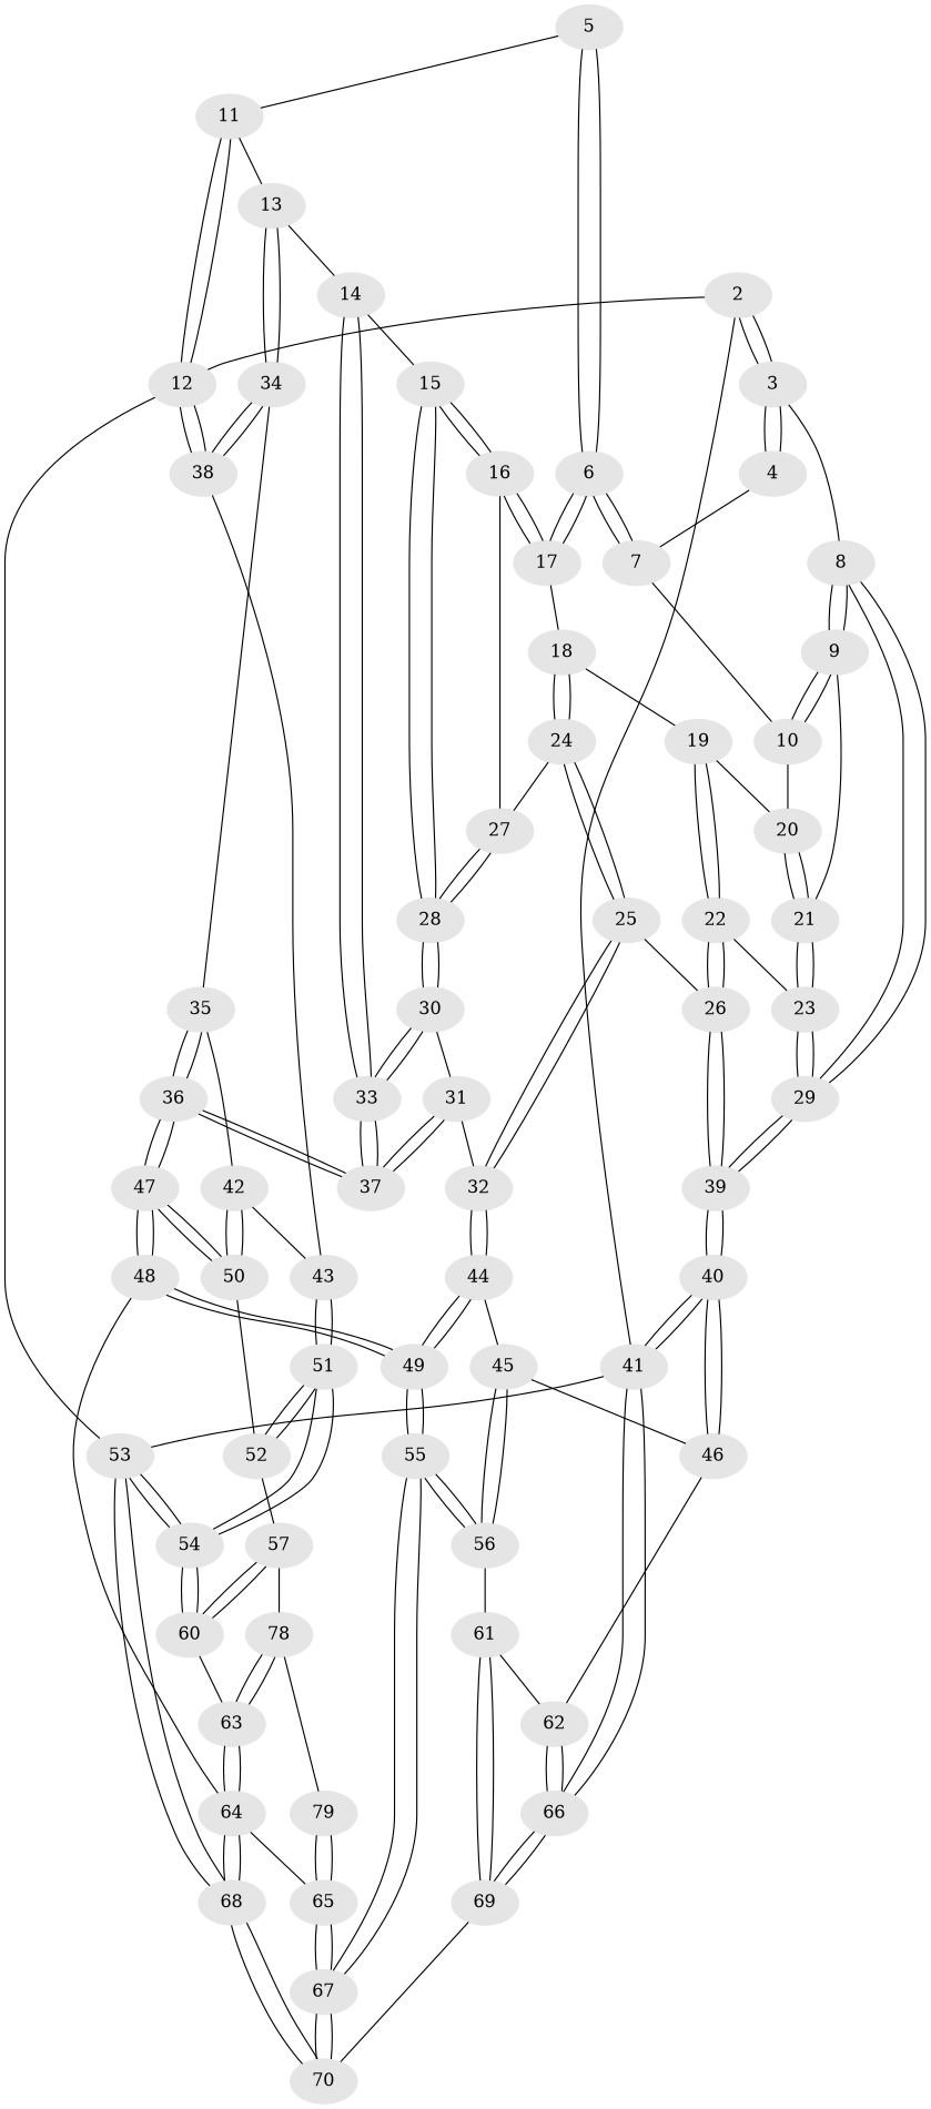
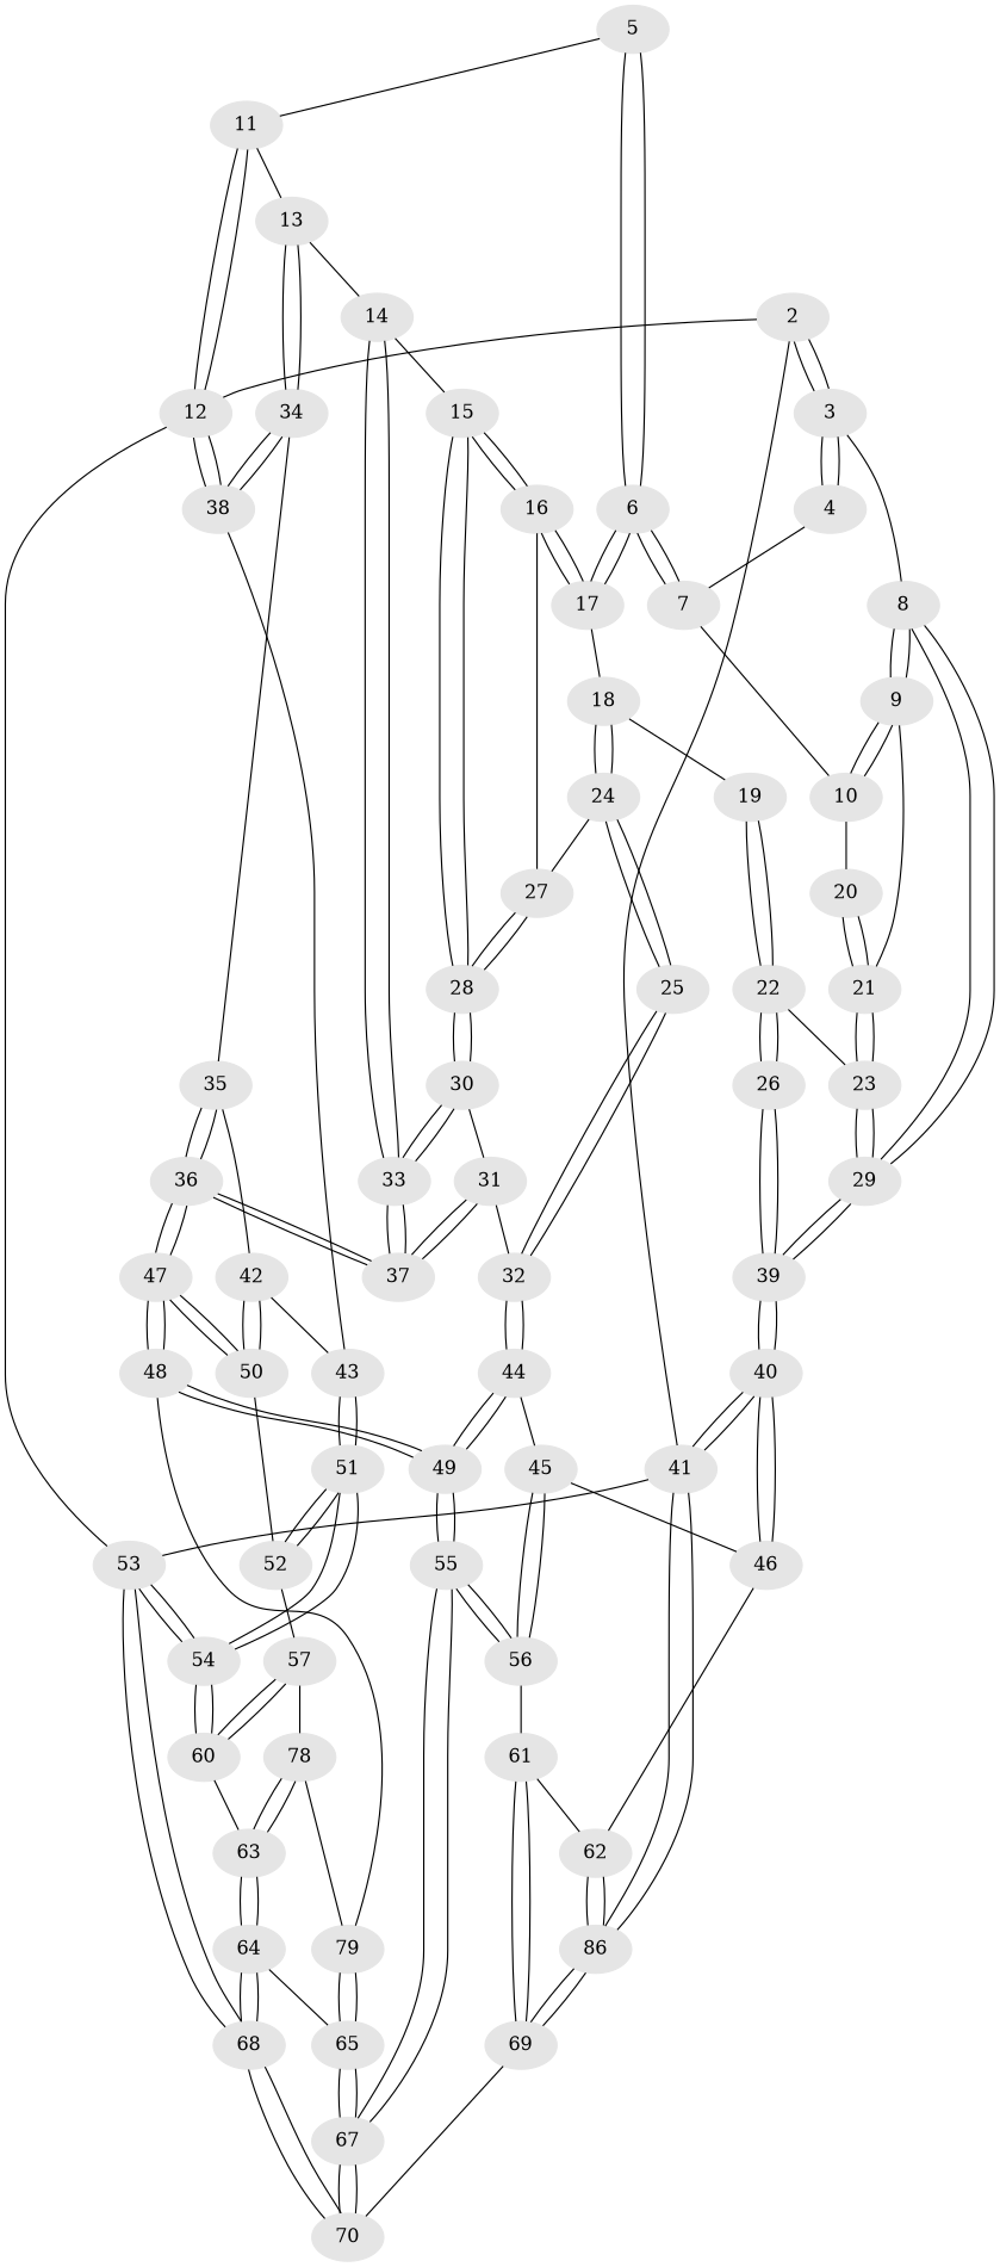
  graph {
    node [color=gray90 style=filled]
    2
    3
    12
    41
    5
    6
    11
    4
    8
    38
    53
-   66
+   66 [label=86]
    7
    9
    29
    10
    17
    13
    18
    20
    21
    39
    23
    14
    34
    43
    54
    68
    15
    33
    35
    16
    28
    37
    27
    30
    19
    24
    22
    25
    26
    32
    44
    40
    31
    45
    49
    36
    42
    47
    50
    48
    51
    46
    62
    69
    52
    56
    55
    61
    n61 [label=79]
    65
    67
    57
    60
    n66 [label=78]
    70
    63
    64
    2 -- 3
    2 -- 3
    2 -- 12
    2 -- 41
    3 -- 4
    3 -- 4
    3 -- 8
    12 -- 38
    12 -- 38
    12 -- 53
    41 -- 53
    41 -- 66
    41 -- 66
    5 -- 6
    5 -- 6
    5 -- 11
    6 -- 7
    6 -- 7
    6 -- 17
    6 -- 17
    11 -- 12
    11 -- 12
    11 -- 13
    4 -- 7
    8 -- 9
    8 -- 9
    8 -- 29
    8 -- 29
    38 -- 43
    53 -- 54
    53 -- 54
    53 -- 68
    53 -- 68
    66 -- 69
    66 -- 69
    7 -- 10
    9 -- 10
    9 -- 10
    9 -- 21
    29 -- 39
    29 -- 39
    10 -- 20
    17 -- 18
    13 -- 14
    13 -- 34
    13 -- 34
    18 -- 19
    18 -- 24
    18 -- 24
    20 -- 21
    20 -- 21
    21 -- 23
    21 -- 23
    39 -- 40
    39 -- 40
    23 -- 29
    23 -- 29
    14 -- 15
    14 -- 33
    14 -- 33
    34 -- 38
    34 -- 38
    34 -- 35
    43 -- 51
    43 -- 51
    54 -- 60
    54 -- 60
    68 -- 70
    68 -- 70
    15 -- 16
    15 -- 16
    15 -- 28
    15 -- 28
    33 -- 37
    33 -- 37
    35 -- 36
    35 -- 36
    35 -- 42
    16 -- 17
    16 -- 17
    16 -- 27
    28 -- 30
    28 -- 30
    27 -- 28
    27 -- 28
    30 -- 33
    30 -- 33
    30 -- 31
-   19 -- 20
    19 -- 22
    19 -- 22
    24 -- 27
    24 -- 25
    24 -- 25
    22 -- 23
    22 -- 26
    22 -- 26
-   25 -- 26
    25 -- 32
    25 -- 32
    26 -- 39
    26 -- 39
    32 -- 44
    32 -- 44
    44 -- 45
    44 -- 49
    44 -- 49
    40 -- 41
    40 -- 41
    40 -- 46
    40 -- 46
    31 -- 37
    31 -- 37
    31 -- 32
    45 -- 46
    45 -- 56
    45 -- 56
    49 -- 55
    49 -- 55
    36 -- 37
    36 -- 37
    36 -- 47
    36 -- 47
    42 -- 43
    42 -- 50
    42 -- 50
    47 -- 50
    47 -- 50
    47 -- 48
    47 -- 48
    50 -- 52
    48 -- 49
    48 -- 49
-   48 -- 64
+   48 -- n61
    51 -- 54
    51 -- 54
    51 -- 52
    51 -- 52
    46 -- 62
    62 -- 66
    62 -- 66
    69 -- 70
    52 -- 57
    56 -- 61
    55 -- 56
    55 -- 56
    55 -- 67
    55 -- 67
    61 -- 62
    61 -- 69
    61 -- 69
    n61 -- 65
    n61 -- 65
    65 -- 67
    65 -- 67
    67 -- 70
    67 -- 70
    57 -- 60
    57 -- 60
    57 -- n66
    60 -- 63
    n66 -- n61
    n66 -- 63
    n66 -- 63
    63 -- 64
    63 -- 64
    64 -- 68
    64 -- 68
    64 -- 65
  }
